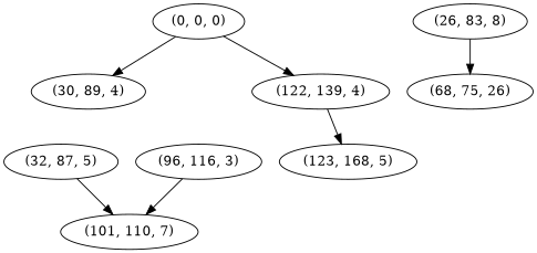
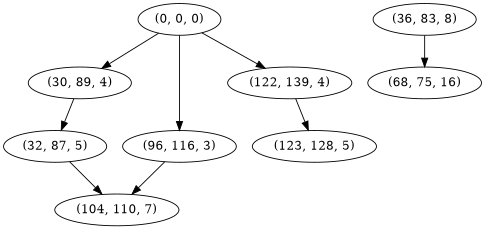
  digraph {
    "(0, 0, 0)"
    "(30, 89, 4)"
    "(96, 116, 3)"
    n4 [label="(122, 139, 4)"]
    "(32, 87, 5)"
-   "(104, 110, 7)" [label="(101, 110, 7)"]
-   "(123, 128, 5)" [label="(123, 168, 5)"]
-   "(36, 83, 8)" [label="(26, 83, 8)"]
-   "(68, 75, 16)" [label="(68, 75, 26)"]
+   "(104, 110, 7)"
+   "(123, 128, 5)"
+   "(36, 83, 8)"
+   "(68, 75, 16)"
    "(0, 0, 0)" -> "(30, 89, 4)"
+   "(0, 0, 0)" -> "(96, 116, 3)"
    "(0, 0, 0)" -> n4
+   "(30, 89, 4)" -> "(32, 87, 5)"
    "(96, 116, 3)" -> "(104, 110, 7)"
    n4 -> "(123, 128, 5)"
    "(32, 87, 5)" -> "(104, 110, 7)"
    "(36, 83, 8)" -> "(68, 75, 16)"
  }
